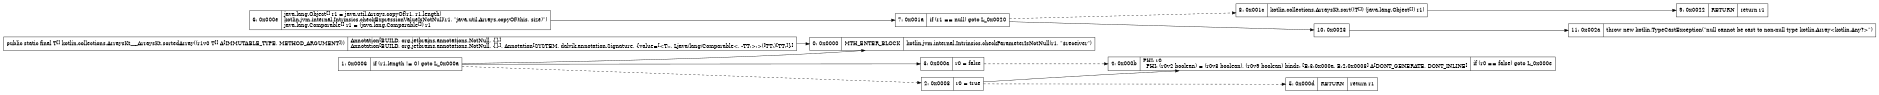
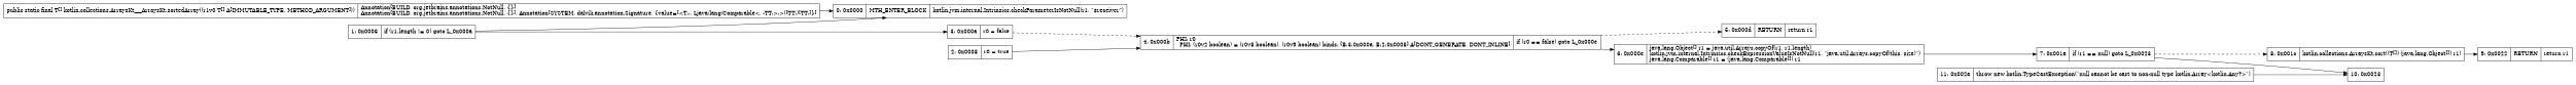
  digraph {
    rankdir=LR
    node [shape=record]
    n1 [label="{0\:\ 0x0000|MTH_ENTER_BLOCK\l|kotlin.jvm.internal.Intrinsics.checkParameterIsNotNull(r1, \"$receiver\")\l}"]
    n2 [label="{1\:\ 0x0006|if (r1.length != 0) goto L_0x000a\l}"]
    n3 [label="{2\:\ 0x0008|r0 = true\l}"]
    n4 [label="{3\:\ 0x000a|r0 = false\l}"]
    n5 [label="{4\:\ 0x000b|PHI: r0 \l  PHI: (r0v2 boolean) = (r0v8 boolean), (r0v9 boolean) binds: [B:3:0x000a, B:2:0x0008] A[DONT_GENERATE, DONT_INLINE]\l|if (r0 == false) goto L_0x000e\l}"]
    n6 [label="{5\:\ 0x000d|RETURN\l|return r1\l}"]
    n7 [label="{6\:\ 0x000e|java.lang.Object[] r1 = java.util.Arrays.copyOf(r1, r1.length)\lkotlin.jvm.internal.Intrinsics.checkExpressionValueIsNotNull(r1, \"java.util.Arrays.copyOf(this, size)\")\ljava.lang.Comparable[] r1 = (java.lang.Comparable[]) r1\l}"]
-   n8 [label="{7\:\ 0x001a|if (r1 == null) goto L_0x0020\l}"]
+   n8 [label="{7\:\ 0x001a|if (r1 == null) goto L_0x0023\l}"]
    n9 [label="{8\:\ 0x001c|kotlin.collections.ArraysKt.sort((T[]) (java.lang.Object[]) r1)\l}"]
    n10 [label="{10\:\ 0x0023}"]
    n11 [label="{9\:\ 0x0022|RETURN\l|return r1\l}"]
    n12 [label="{11\:\ 0x002a|throw new kotlin.TypeCastException(\"null cannot be cast to non\-null type kotlin.Array\<kotlin.Any?\>\")\l}"]
    n13 [label="{public static final T[] kotlin.collections.ArraysKt___ArraysKt.sortedArray((r1v0 T[] A[IMMUTABLE_TYPE, METHOD_ARGUMENT]))  | Annotation[BUILD, org.jetbrains.annotations.NotNull, \{\}]\lAnnotation[BUILD, org.jetbrains.annotations.NotNull, \{\}], Annotation[SYSTEM, dalvik.annotation.Signature, \{value=[\<T::, Ljava\/lang\/Comparable\<, \-TT;\>;\>([TT;)[TT;]\}]\l}"]
    n2 -> n1
-   n2 -> n3 [style=dashed]
    n2 -> n4
    n3 -> n5
    n4 -> n5 [style=dashed]
-   n3 -> n6 [style=dashed]
+   n5 -> n6 [style=dashed]
+   n5 -> n7
    n7 -> n8
    n8 -> n9 [style=dashed]
    n8 -> n10
    n9 -> n11
-   n10 -> n12
+   n12 -> n10
    n13 -> n1
  }
